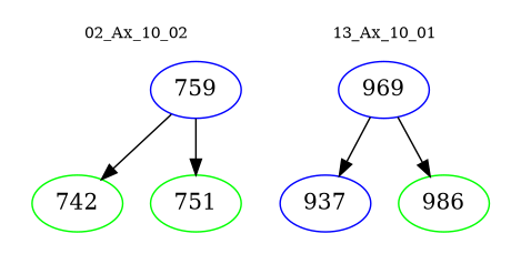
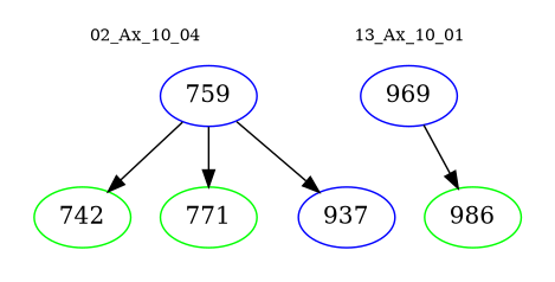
  digraph {
    node [color=blue]
    edge [color=black]
    n1 [label=759]
    n2 [color=green label=742]
-   n3 [color=green label=751]
+   n3 [color=green label=771]
    n4 [label=969]
    n5 [label=937]
    n6 [color=green label=986]
    subgraph cluster_1 {
      color=white
      fontsize=10
-     label="02_Ax_10_02"
+     label="02_Ax_10_04"
      n1
      n2
      n3
    }
    subgraph cluster_2 {
      color=white
      fontsize=10
      label="13_Ax_10_01"
      n4
      n5
      n6
    }
    n1 -> n2
    n1 -> n3
-   n4 -> n5
+   n1 -> n5
    n4 -> n6
  }
